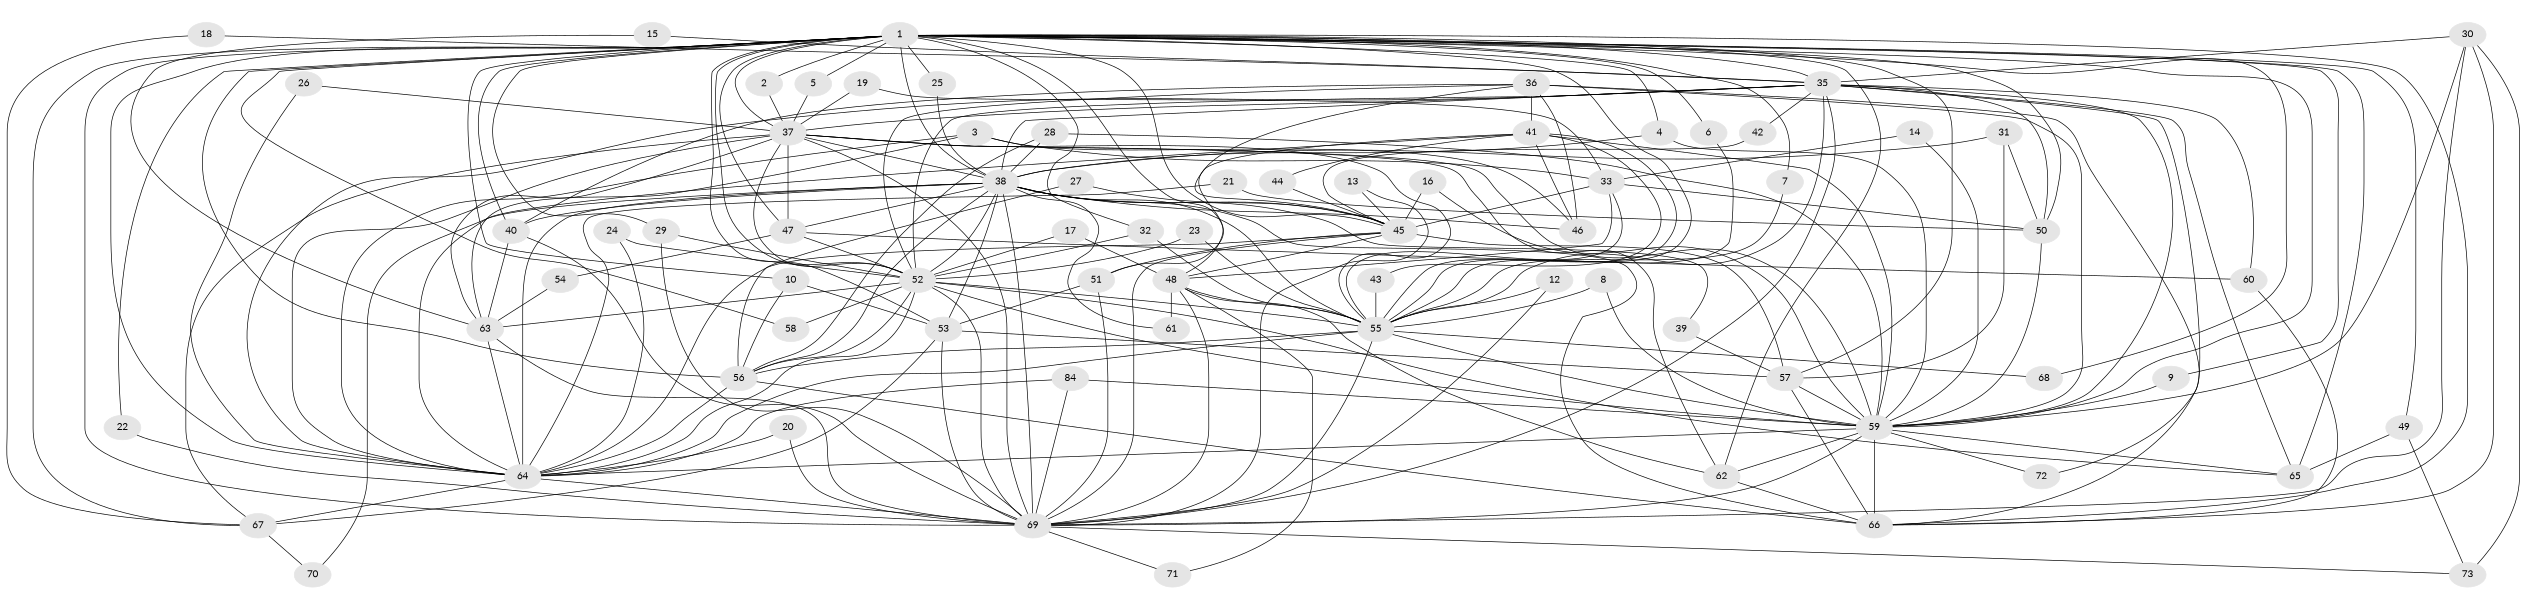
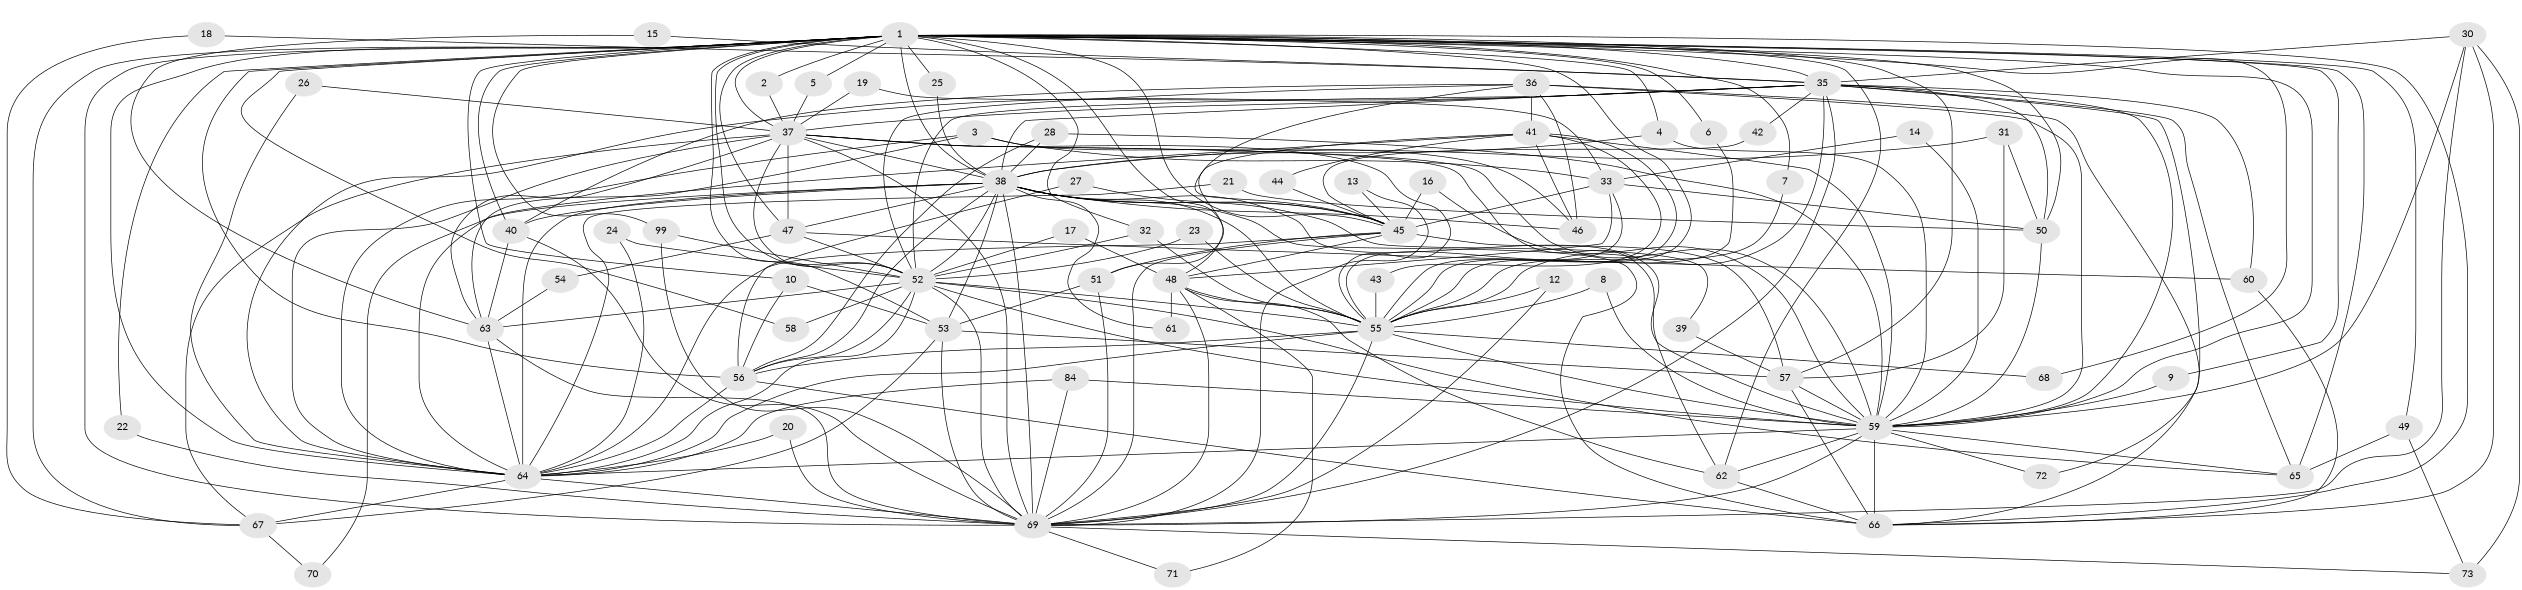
  graph {
    fontname=Lato
    node [color=gray90 fontname=Lato style=filled]
    edge [fontname=Lato weight=1.0]
    1
    2
    4
    5
    6
    7
    9
    10
    22
    25
-   29
+   29 [label=99]
    32
    35
    37
    38
    40
    45
    47
    48
    49
    50
    52
    53
    55
    56
    57
    58
    59
    62
    64
    65
    66
    67
    68
    69
    42
    60
    72
    63
    46
    39
    61
    70
    51
    54
    71
    73
    3
    33
    8
    12
    13
    14
    15
    16
    17
    18
    19
    20
    21
    23
    24
    26
    27
    28
    30
    31
    n68 [label=84]
    36
    41
    43
    44
    1 -- 2
    1 -- 4
    1 -- 5
    1 -- 6
    1 -- 7
    1 -- 9
    1 -- 10
    1 -- 22
    1 -- 25
    1 -- 29
    1 -- 32
    1 -- 35 [weight=2.0]
    1 -- 37 [weight=3.0]
    1 -- 38 [weight=2.0]
    1 -- 40
    1 -- 45
    1 -- 47
    1 -- 48
    1 -- 49
    1 -- 50
    1 -- 52 [weight=2.0]
    1 -- 53
    1 -- 55 [weight=2.0]
    1 -- 56
    1 -- 57 [weight=3.0]
    1 -- 58
    1 -- 59 [weight=2.0]
    1 -- 62
    1 -- 64 [weight=4.0]
    1 -- 65 [weight=2.0]
    1 -- 66
    1 -- 67
    1 -- 68
    1 -- 69 [weight=3.0]
    2 -- 37
    4 -- 38
    4 -- 59
    5 -- 37
    6 -- 55
    7 -- 55
    9 -- 59
    10 -- 53
    10 -- 56
    22 -- 69
    25 -- 38
    29 -- 52
    29 -- 69
    32 -- 52
    32 -- 55
    35 -- 37
    35 -- 38
    35 -- 50
    35 -- 52
    35 -- 55
    35 -- 59
    35 -- 64 [weight=2.0]
    35 -- 65
    35 -- 69
    35 -- 42
    35 -- 60
    35 -- 72
    37 -- 38
    37 -- 47
    37 -- 52
    37 -- 55
    37 -- 59 [weight=3.0]
    37 -- 62
    37 -- 64
    37 -- 67
    37 -- 69
    37 -- 63
    38 -- 40
    38 -- 45
    38 -- 47
    38 -- 52
    38 -- 53
    38 -- 55 [weight=2.0]
    38 -- 56
+   38 -- 59
    38 -- 64 [weight=2.0]
    38 -- 66
    38 -- 69
    38 -- 46
    38 -- 39
    38 -- 61
    38 -- 70
    40 -- 69
    40 -- 63
    45 -- 48
    45 -- 57
    45 -- 64
    45 -- 69
    45 -- 51
    47 -- 52
    47 -- 60
    47 -- 54
    48 -- 55
    48 -- 62
    48 -- 69
    48 -- 61
    48 -- 71
    49 -- 65
    49 -- 73
    50 -- 59
    52 -- 55 [weight=2.0]
    52 -- 56
    52 -- 58
    52 -- 59
    52 -- 64
    52 -- 65
    52 -- 69
    52 -- 63
    53 -- 57
    53 -- 67
    53 -- 69
    55 -- 56
    55 -- 59
    55 -- 64 [weight=2.0]
    55 -- 68
    55 -- 69
    56 -- 64
    56 -- 66
    57 -- 59
    57 -- 66
    59 -- 62
    59 -- 64
    59 -- 65
    59 -- 66
    59 -- 69
    59 -- 72
    62 -- 66
    64 -- 67
    64 -- 69
    67 -- 70
    69 -- 71
    69 -- 73
    42 -- 45
    60 -- 66
    63 -- 64
    63 -- 69
    39 -- 57
    51 -- 53
    51 -- 69
    54 -- 63
    3 -- 64
    3 -- 63
    3 -- 46
    3 -- 33
    33 -- 45
    33 -- 48
    33 -- 50
    33 -- 55
    8 -- 55
    8 -- 59
    12 -- 55
    12 -- 69
    13 -- 45
    13 -- 69
    14 -- 59
    14 -- 33
    15 -- 35
    15 -- 63
    16 -- 45
    16 -- 59
    17 -- 48
    17 -- 52
    18 -- 35
    18 -- 67
    19 -- 37
    19 -- 33
    20 -- 64
    20 -- 69
    21 -- 50
    21 -- 64
    23 -- 52
    23 -- 55
    24 -- 52
    24 -- 64
    26 -- 37
    26 -- 64
    27 -- 45
    27 -- 56
    28 -- 38
    28 -- 56
    28 -- 59
    30 -- 35
    30 -- 59
    30 -- 66
    30 -- 69
    30 -- 73
    31 -- 38
    31 -- 50
    31 -- 57
    n68 -- 59
    n68 -- 64
    n68 -- 69
    36 -- 40
    36 -- 45
    36 -- 52
    36 -- 59
    36 -- 66
    36 -- 46
    36 -- 41
    41 -- 55
    41 -- 59 [weight=2.0]
    41 -- 64
    41 -- 46
    41 -- 51
    41 -- 43
    41 -- 44
    43 -- 55
    44 -- 45
  }
